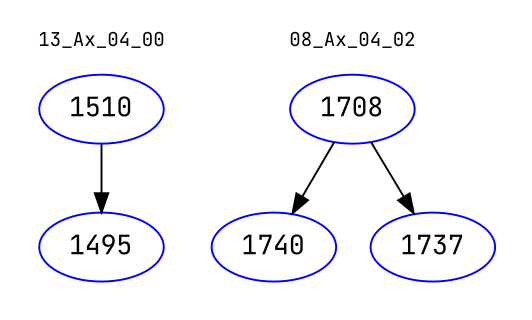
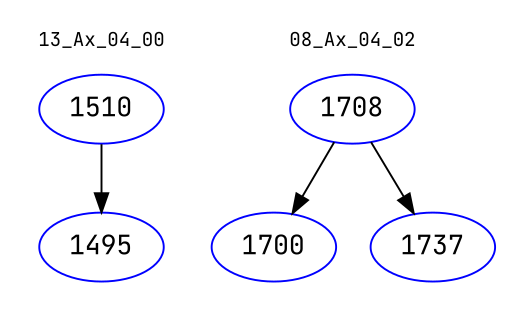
  digraph {
    fontname="JetBrains Mono"
    node [color=blue fontname="JetBrains Mono"]
    edge [color=black fontname="JetBrains Mono"]
    n1 [label=1510]
    n2 [label=1495]
    n3 [label=1708]
-   n4 [label=1740]
+   n4 [label=1700]
    n5 [label=1737]
    subgraph cluster_1 {
      color=white
      fontsize=10
      label="13_Ax_04_00"
      n1
      n2
    }
    subgraph cluster_2 {
      color=white
      fontsize=10
      label="08_Ax_04_02"
      n3
      n4
      n5
    }
    n1 -> n2
    n3 -> n4
    n3 -> n5
  }
